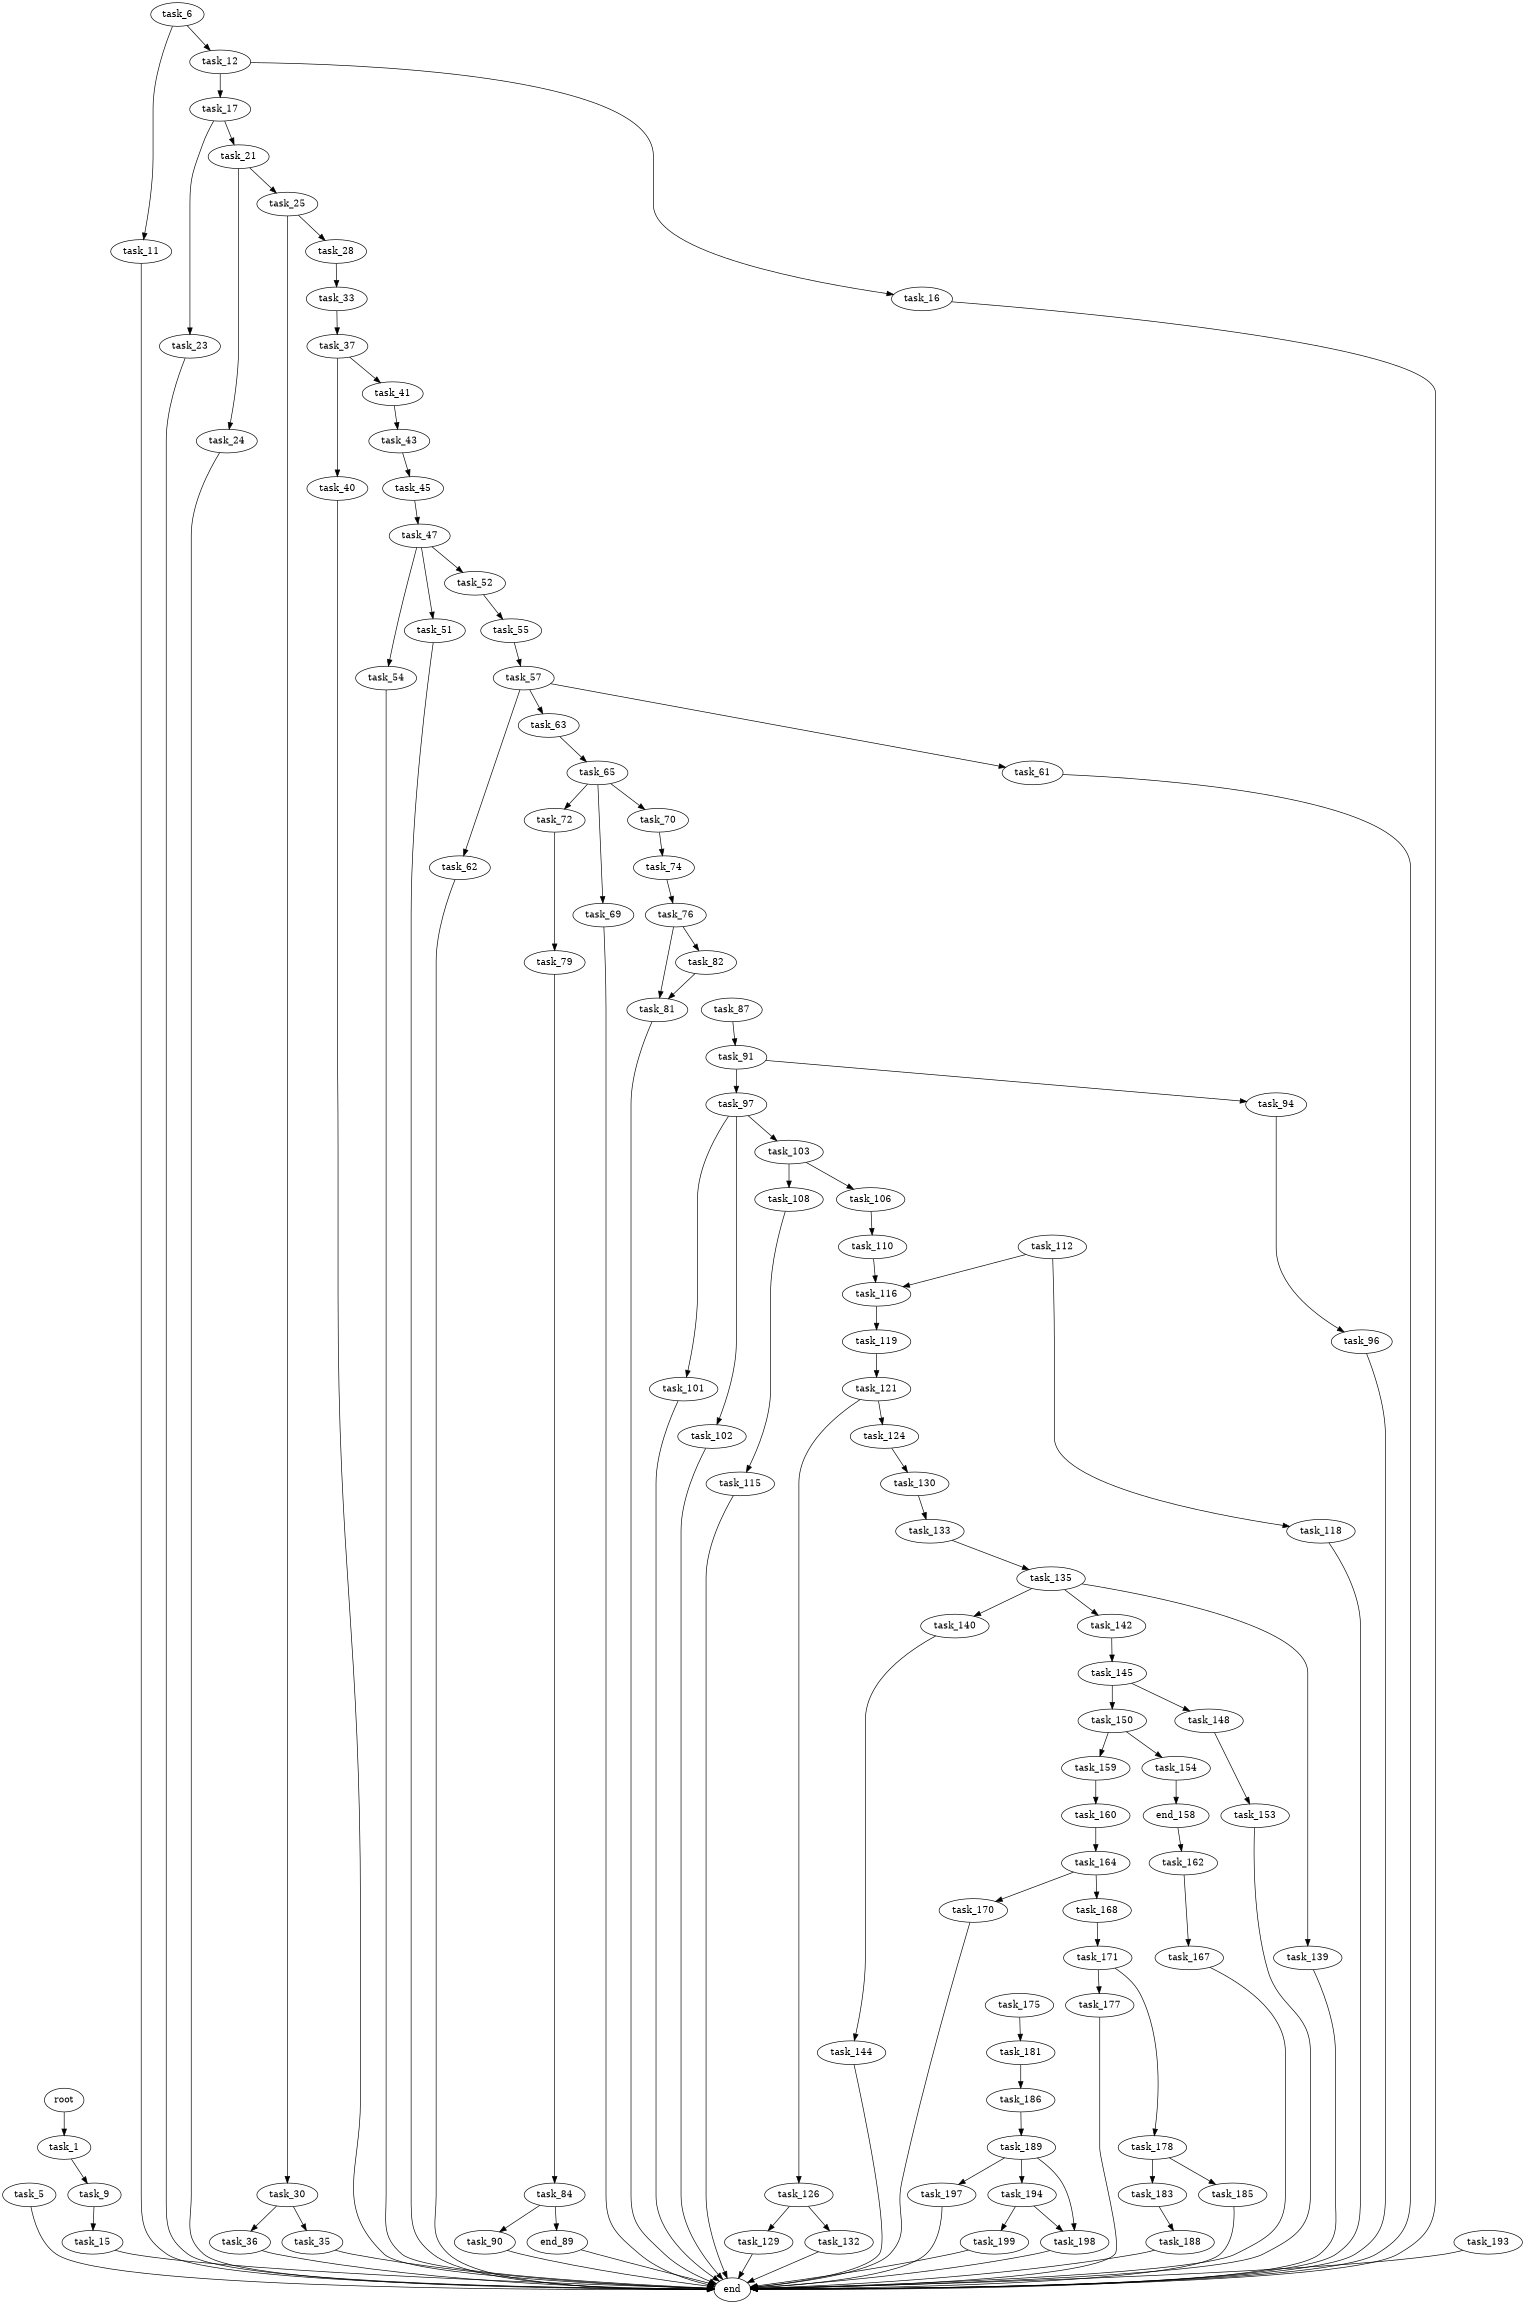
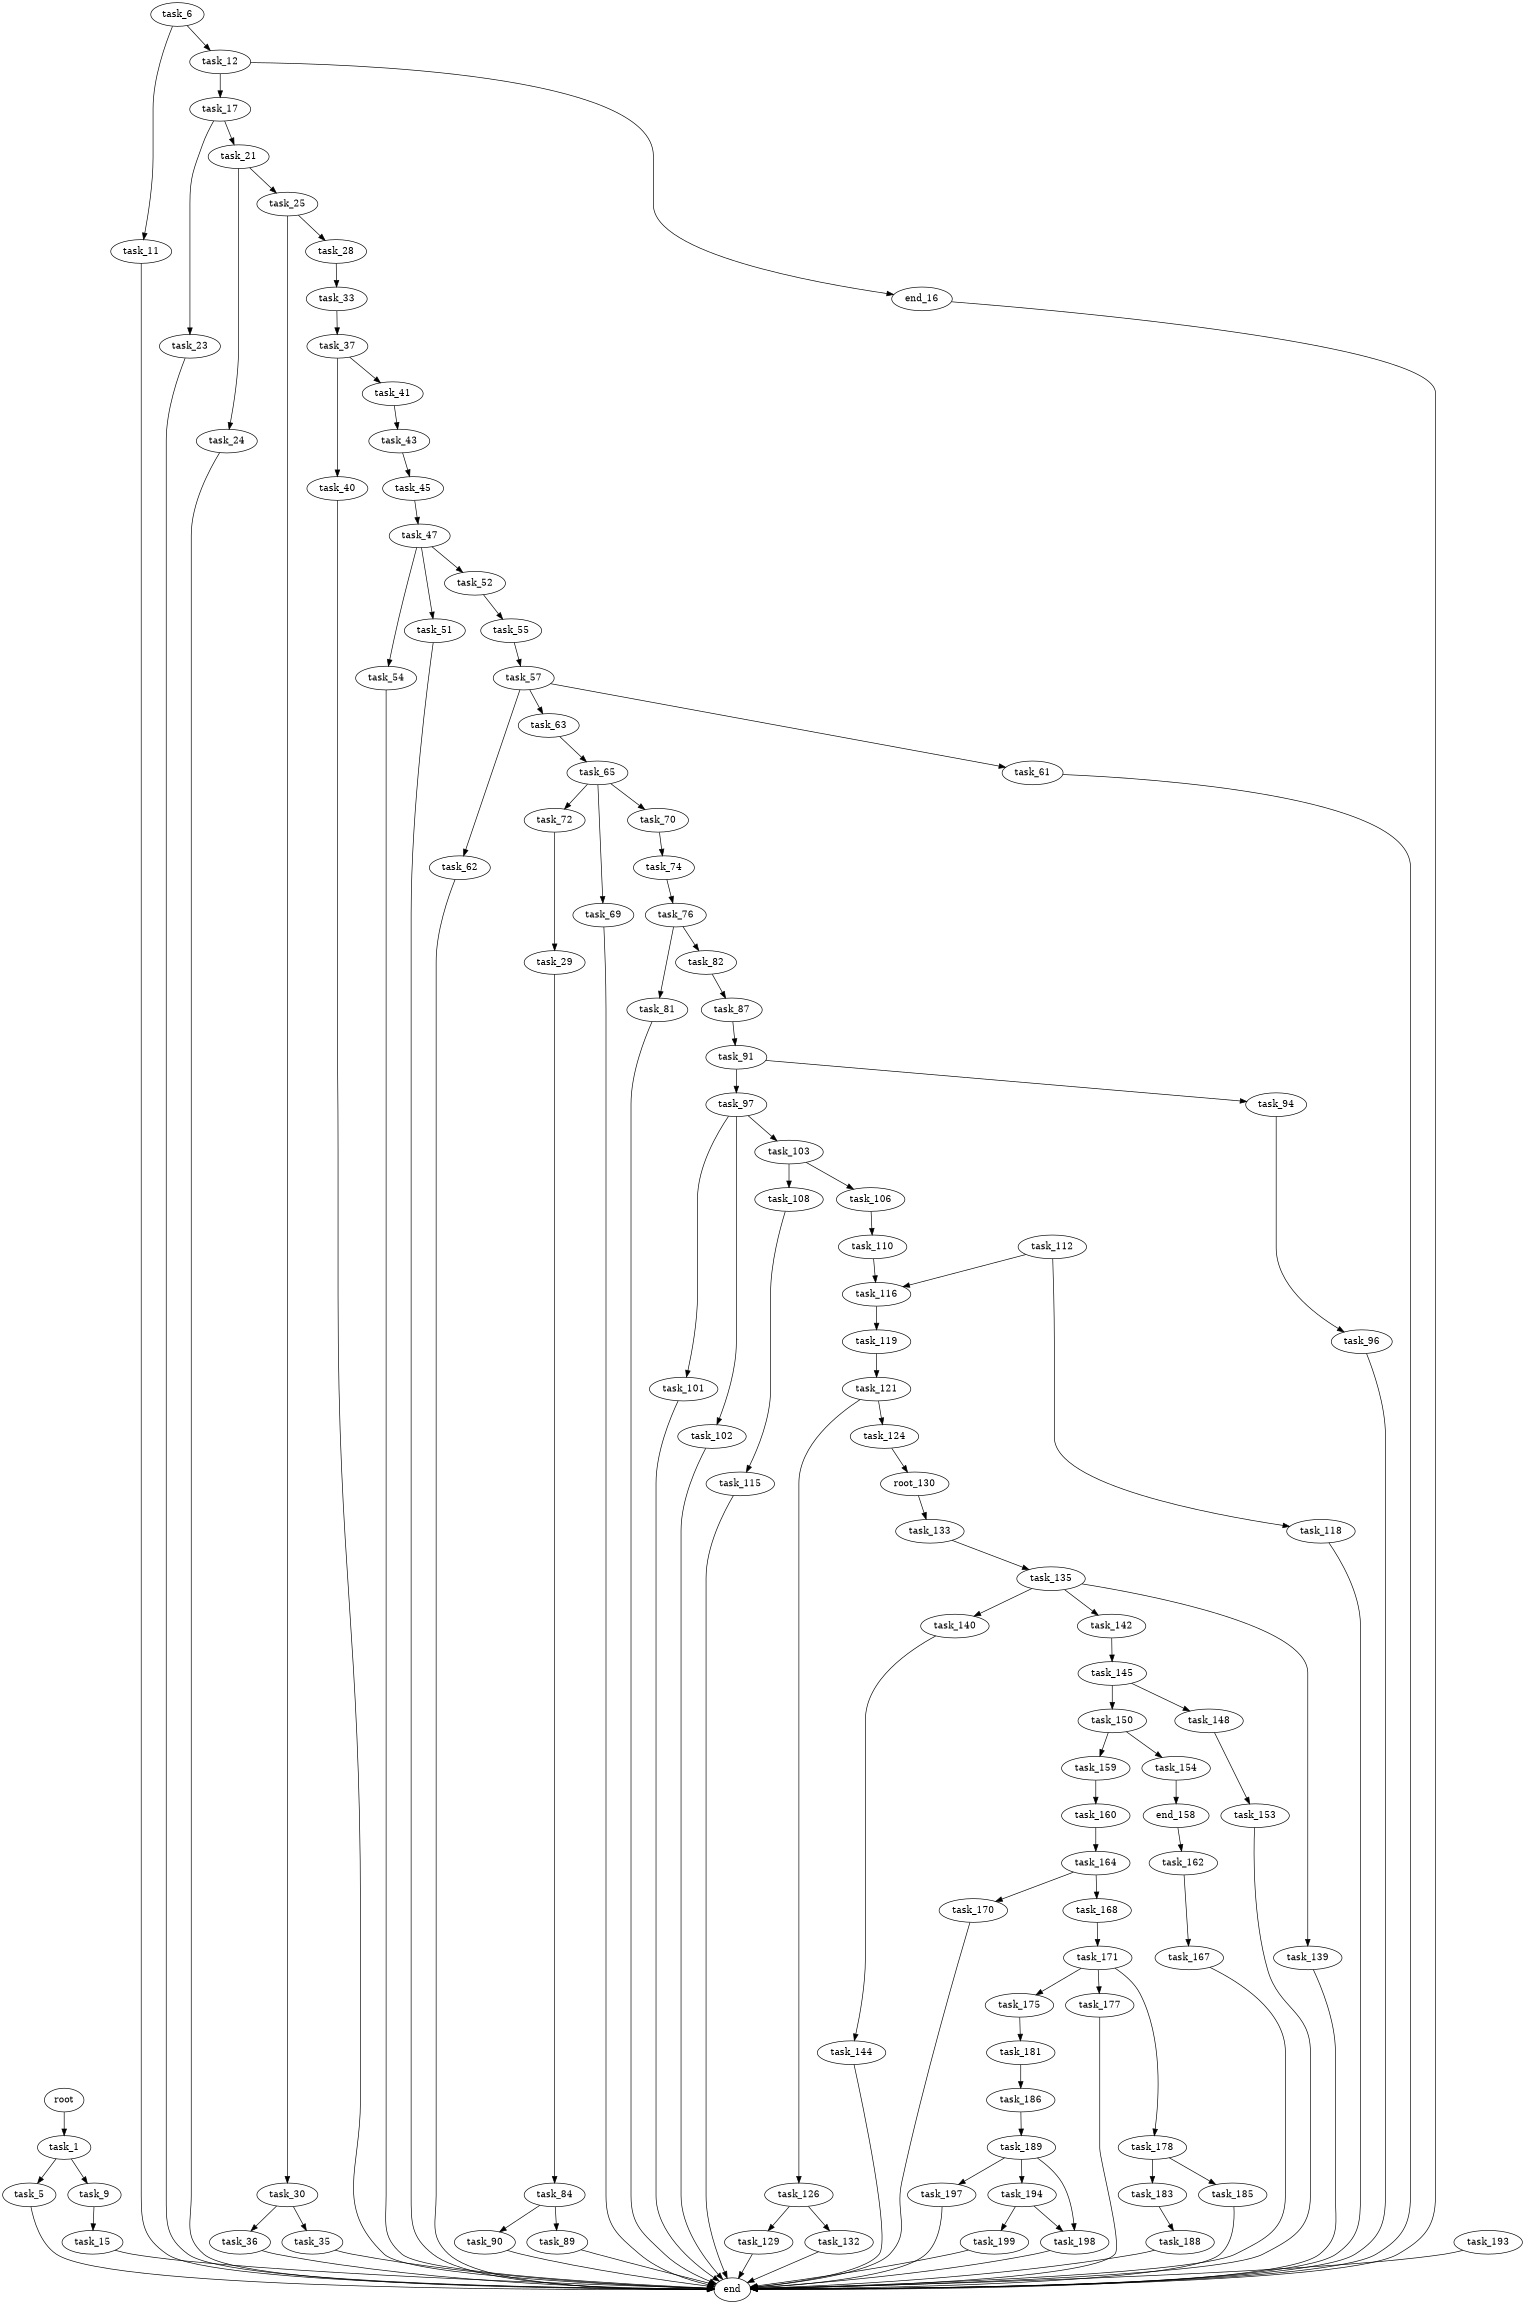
  digraph {
    root
    task_1
    task_5
    task_9
    end
    task_6
    task_11
    task_12
    task_15
-   task_16
+   task_16 [label=end_16]
    task_17
    n12 [label=task_21]
    task_23
    task_24
    task_25
    task_28
    task_30
    task_33
    task_35
    task_36
    task_37
    task_40
    task_41
    task_43
    task_45
    task_47
    task_51
    task_52
    task_54
    task_55
    task_57
    task_61
    task_62
    task_63
    task_65
    task_69
    task_70
    task_72
    task_74
-   task_79
+   task_79 [label=task_29]
    task_76
    task_84
    task_81
    task_82
-   task_89 [label=end_89]
+   task_89
    task_90
    task_87
    task_91
    task_94
    task_97
    task_96
    task_101
    task_102
    task_103
    task_106
    task_108
    task_110
    task_115
    task_116
    task_112
    task_118
    task_119
    task_121
    task_124
    task_126
-   task_130
+   task_130 [label=root_130]
    task_129
    task_132
    task_133
    task_135
    task_139
    task_140
    task_142
    task_144
    task_145
    task_148
    task_150
    task_153
    task_154
    n80 [label=task_159]
    n81 [label=end_158]
    task_160
    task_162
    task_164
    task_167
    task_168
    task_170
    task_171
    task_175
    task_177
    task_178
    task_181
    task_183
    task_185
    task_186
    task_188
    task_189
    task_194
    task_197
    task_198
    task_193
    task_199
    root -> task_1
+   task_1 -> task_5
    task_1 -> task_9
    task_5 -> end
    task_9 -> task_15
    task_6 -> task_11
    task_6 -> task_12
    task_11 -> end
    task_12 -> task_16
    task_12 -> task_17
    task_15 -> end
    task_16 -> end
    task_17 -> n12
    task_17 -> task_23
    n12 -> task_24
    n12 -> task_25
    task_23 -> end
    task_24 -> end
    task_25 -> task_28
    task_25 -> task_30
    task_28 -> task_33
    task_30 -> task_35
    task_30 -> task_36
    task_33 -> task_37
    task_35 -> end
    task_36 -> end
    task_37 -> task_40
    task_37 -> task_41
    task_40 -> end
    task_41 -> task_43
    task_43 -> task_45
    task_45 -> task_47
    task_47 -> task_51
    task_47 -> task_52
    task_47 -> task_54
    task_51 -> end
    task_52 -> task_55
    task_54 -> end
    task_55 -> task_57
    task_57 -> task_61
    task_57 -> task_62
    task_57 -> task_63
    task_61 -> end
    task_62 -> end
    task_63 -> task_65
    task_65 -> task_69
    task_65 -> task_70
    task_65 -> task_72
    task_69 -> end
    task_70 -> task_74
    task_72 -> task_79
    task_74 -> task_76
    task_79 -> task_84
    task_76 -> task_81
    task_76 -> task_82
    task_84 -> task_89
    task_84 -> task_90
    task_81 -> end
-   task_82 -> task_81
+   task_82 -> task_87
    task_89 -> end
    task_90 -> end
    task_87 -> task_91
    task_91 -> task_94
    task_91 -> task_97
    task_94 -> task_96
    task_97 -> task_101
    task_97 -> task_102
    task_97 -> task_103
    task_96 -> end
    task_101 -> end
    task_102 -> end
    task_103 -> task_106
    task_103 -> task_108
    task_106 -> task_110
    task_108 -> task_115
    task_110 -> task_116
    task_115 -> end
    task_116 -> task_119
    task_112 -> task_116
    task_112 -> task_118
    task_118 -> end
    task_119 -> task_121
    task_121 -> task_124
    task_121 -> task_126
    task_124 -> task_130
    task_126 -> task_129
    task_126 -> task_132
    task_130 -> task_133
    task_129 -> end
    task_132 -> end
    task_133 -> task_135
    task_135 -> task_139
    task_135 -> task_140
    task_135 -> task_142
    task_139 -> end
    task_140 -> task_144
    task_142 -> task_145
    task_144 -> end
    task_145 -> task_148
    task_145 -> task_150
    task_148 -> task_153
    task_150 -> task_154
    task_150 -> n80
    task_153 -> end
    task_154 -> n81
    n80 -> task_160
    n81 -> task_162
    task_160 -> task_164
    task_162 -> task_167
    task_164 -> task_168
    task_164 -> task_170
    task_167 -> end
    task_168 -> task_171
    task_170 -> end
+   task_171 -> task_175
    task_171 -> task_177
    task_171 -> task_178
    task_175 -> task_181
    task_177 -> end
    task_178 -> task_183
    task_178 -> task_185
    task_181 -> task_186
    task_183 -> task_188
    task_185 -> end
    task_186 -> task_189
    task_188 -> end
    task_189 -> task_194
    task_189 -> task_197
    task_189 -> task_198
    task_194 -> task_198
    task_194 -> task_199
    task_197 -> end
    task_198 -> end
    task_193 -> end
    task_199 -> end
  }
